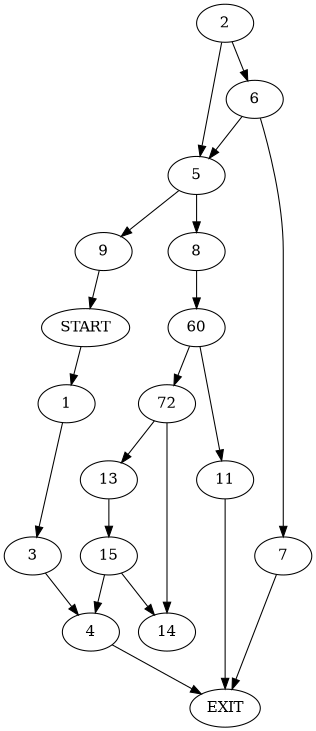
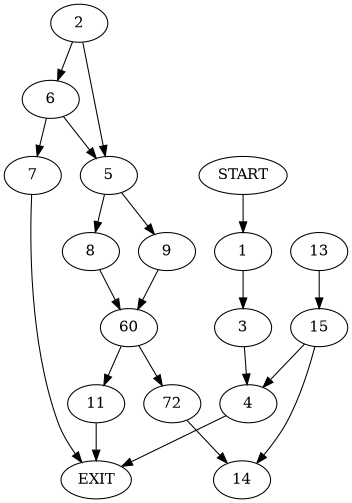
  digraph {
    fontname="DejaVu Serif"
    node [fontname="DejaVu Serif"]
    edge [fontname="DejaVu Serif"]
    n1 [label=START]
    1
    3
    n4 [label=EXIT]
    2
    5
    6
    4
    8
    9
    7
    n12 [label=60]
    11
    n14 [label=72]
    13
    14
    15
    n1 -> 1
    1 -> 3
    3 -> 4
    2 -> 5
    2 -> 6
    5 -> 8
    5 -> 9
    6 -> 5
    6 -> 7
    4 -> n4
    8 -> n12
-   9 -> n1
+   9 -> n12
    7 -> n4
    n12 -> 11
    n12 -> n14
    11 -> n4
-   n14 -> 13
    n14 -> 14
    13 -> 15
    15 -> 4
    15 -> 14
  }
